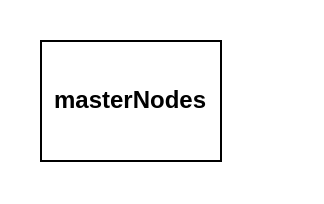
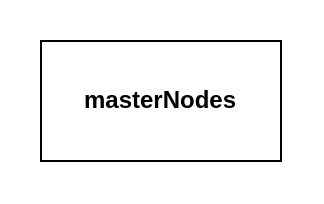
  <mxCell id="0" />
  <mxCell id="1" parent="0" />
- <mxCell id="2" value="&lt;b&gt;masterNodes&lt;/b&gt;" style="rounded=0;whiteSpace=wrap;html=1;" vertex="1" parent="1"><mxGeometry x="20" y="20" width="90" height="60" as="geometry" /></mxCell>
+ <mxCell id="2" value="&lt;b&gt;masterNodes&lt;/b&gt;" style="rounded=0;whiteSpace=wrap;html=1;" vertex="1" parent="1"><mxGeometry x="20" y="20" width="120" height="60" as="geometry" /></mxCell>
